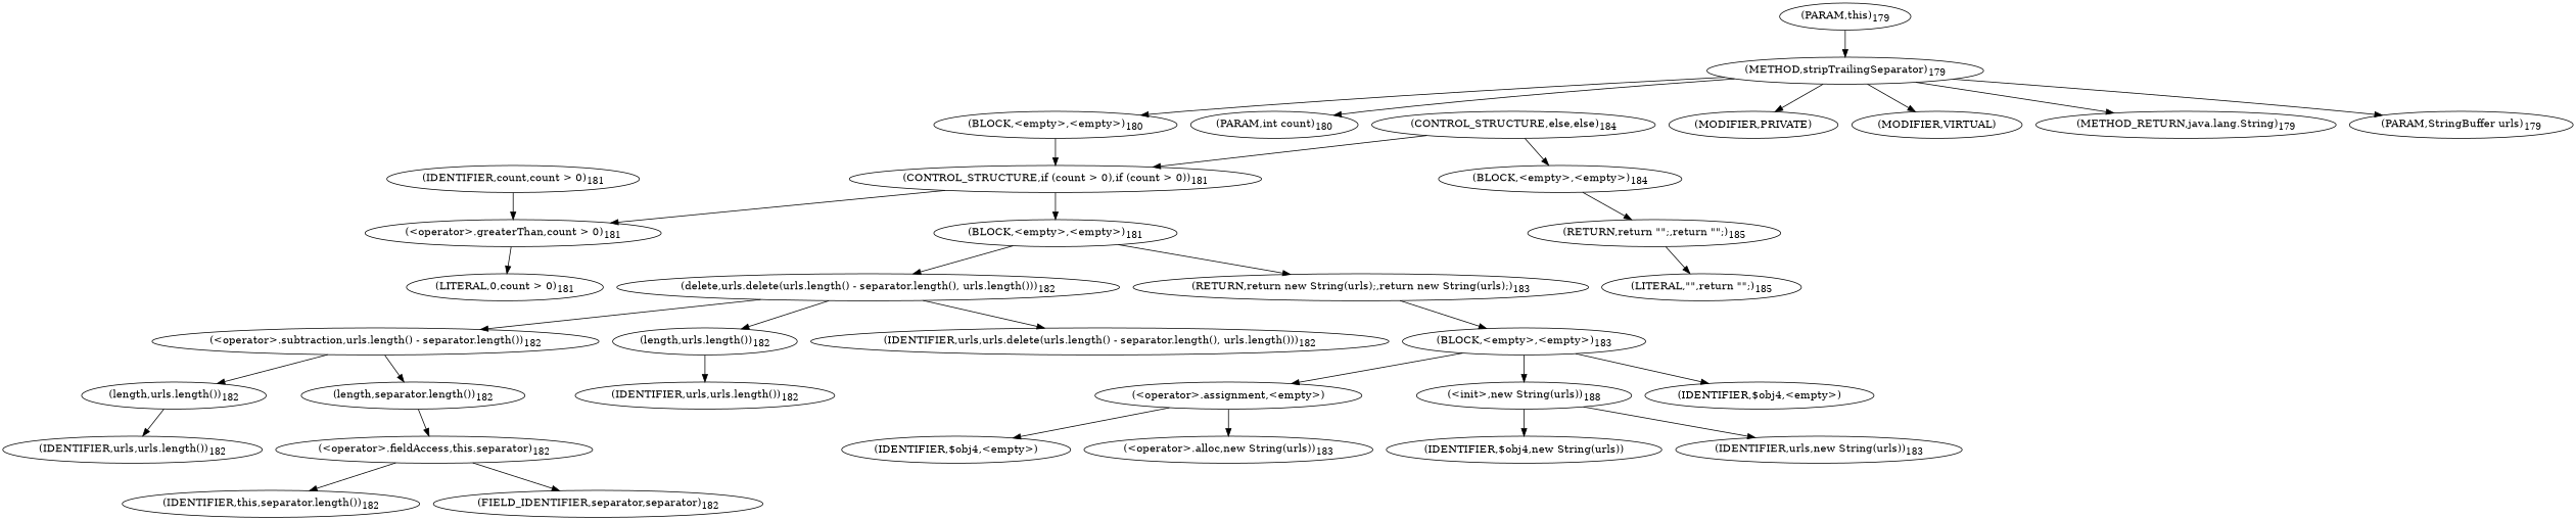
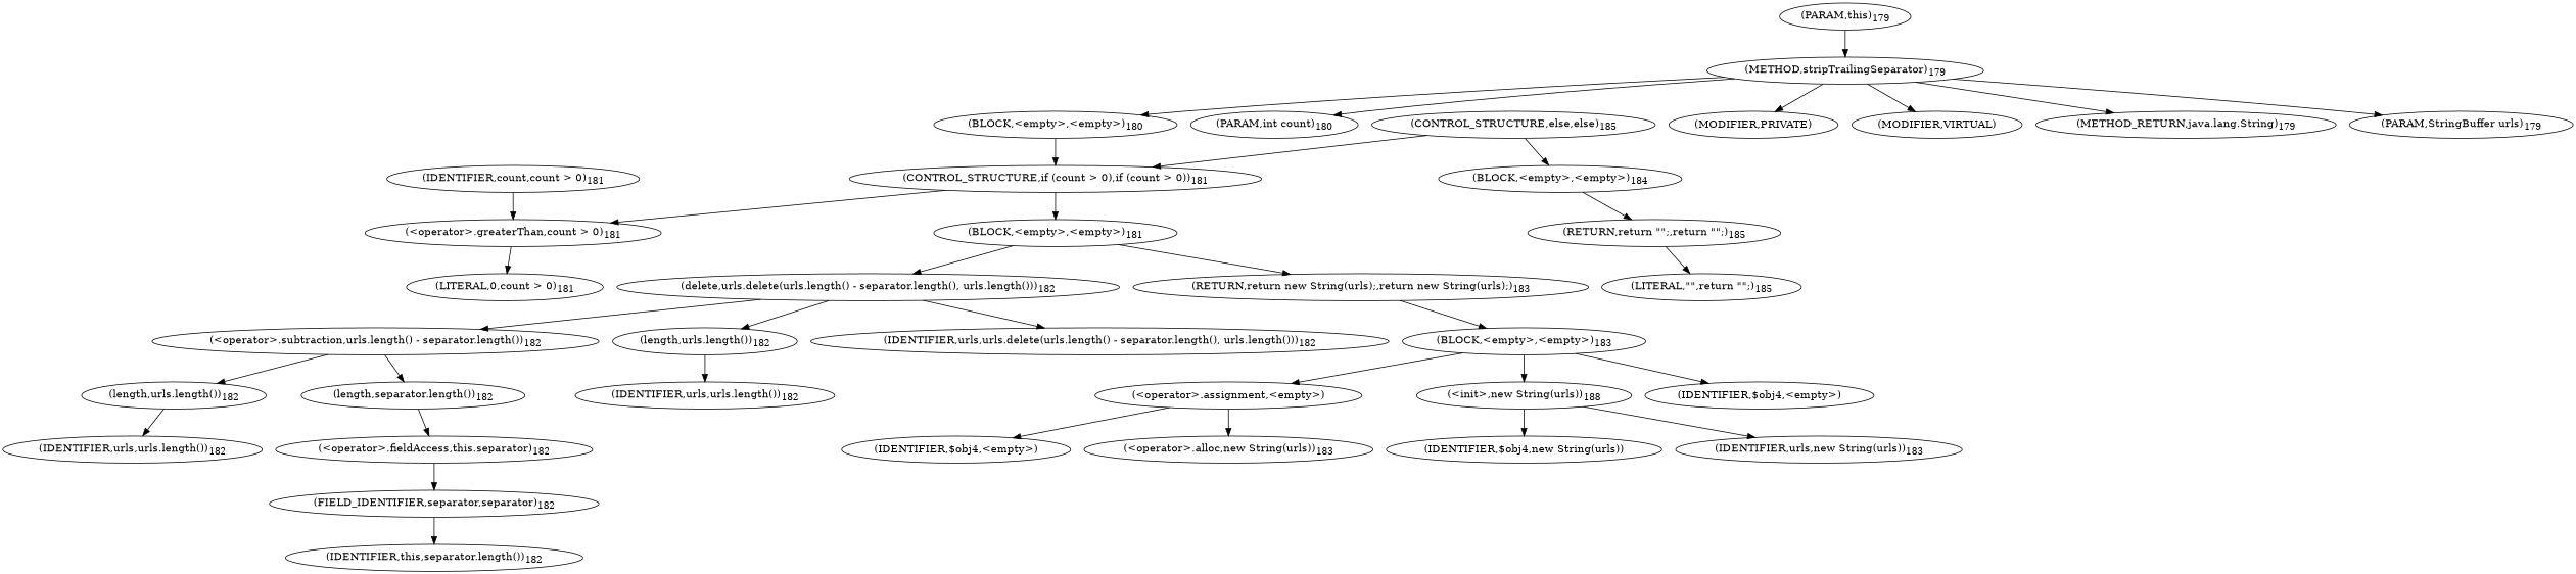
  digraph {
    n1 [label=<(METHOD,stripTrailingSeparator)<SUB>179</SUB>>]
    n2 [label=<(PARAM,StringBuffer urls)<SUB>179</SUB>>]
    n3 [label=<(PARAM,int count)<SUB>180</SUB>>]
    n4 [label=<(BLOCK,&lt;empty&gt;,&lt;empty&gt;)<SUB>180</SUB>>]
    n5 [label=<(MODIFIER,PRIVATE)>]
    n6 [label=<(MODIFIER,VIRTUAL)>]
    n7 [label=<(METHOD_RETURN,java.lang.String)<SUB>179</SUB>>]
    n8 [label=<(PARAM,this)<SUB>179</SUB>>]
    n9 [label=<(CONTROL_STRUCTURE,if (count &gt; 0),if (count &gt; 0))<SUB>181</SUB>>]
    n10 [label=<(&lt;operator&gt;.greaterThan,count &gt; 0)<SUB>181</SUB>>]
    n11 [label=<(BLOCK,&lt;empty&gt;,&lt;empty&gt;)<SUB>181</SUB>>]
    n12 [label=<(LITERAL,0,count &gt; 0)<SUB>181</SUB>>]
    n13 [label=<(delete,urls.delete(urls.length() - separator.length(), urls.length()))<SUB>182</SUB>>]
    n14 [label=<(RETURN,return new String(urls);,return new String(urls);)<SUB>183</SUB>>]
-   n15 [label=<(CONTROL_STRUCTURE,else,else)<SUB>184</SUB>>]
+   n15 [label=<(CONTROL_STRUCTURE,else,else)<SUB>185</SUB>>]
    n16 [label=<(BLOCK,&lt;empty&gt;,&lt;empty&gt;)<SUB>184</SUB>>]
    n17 [label=<(IDENTIFIER,count,count &gt; 0)<SUB>181</SUB>>]
    n18 [label=<(IDENTIFIER,urls,urls.delete(urls.length() - separator.length(), urls.length()))<SUB>182</SUB>>]
    n19 [label=<(&lt;operator&gt;.subtraction,urls.length() - separator.length())<SUB>182</SUB>>]
    n20 [label=<(length,urls.length())<SUB>182</SUB>>]
    n21 [label=<(BLOCK,&lt;empty&gt;,&lt;empty&gt;)<SUB>183</SUB>>]
    n22 [label=<(length,urls.length())<SUB>182</SUB>>]
    n23 [label=<(length,separator.length())<SUB>182</SUB>>]
    n24 [label=<(IDENTIFIER,urls,urls.length())<SUB>182</SUB>>]
    n25 [label=<(IDENTIFIER,urls,urls.length())<SUB>182</SUB>>]
    n26 [label=<(&lt;operator&gt;.fieldAccess,this.separator)<SUB>182</SUB>>]
    n27 [label=<(IDENTIFIER,this,separator.length())<SUB>182</SUB>>]
    n28 [label=<(FIELD_IDENTIFIER,separator,separator)<SUB>182</SUB>>]
    n29 [label=<(&lt;operator&gt;.assignment,&lt;empty&gt;)>]
    n30 [label=<(&lt;init&gt;,new String(urls))<SUB>188</SUB>>]
    n31 [label=<(IDENTIFIER,$obj4,&lt;empty&gt;)>]
    n32 [label=<(IDENTIFIER,$obj4,&lt;empty&gt;)>]
    n33 [label=<(&lt;operator&gt;.alloc,new String(urls))<SUB>183</SUB>>]
    n34 [label=<(IDENTIFIER,$obj4,new String(urls))>]
    n35 [label=<(IDENTIFIER,urls,new String(urls))<SUB>183</SUB>>]
    n36 [label=<(RETURN,return &quot;&quot;;,return &quot;&quot;;)<SUB>185</SUB>>]
    n37 [label=<(LITERAL,&quot;&quot;,return &quot;&quot;;)<SUB>185</SUB>>]
    n1 -> n2
    n1 -> n3
    n1 -> n4
    n1 -> n5
    n1 -> n6
    n1 -> n7
    n4 -> n9
    n8 -> n1
    n9 -> n10
    n9 -> n11
    n10 -> n12
    n11 -> n13
    n11 -> n14
    n13 -> n18
    n13 -> n19
    n13 -> n20
    n14 -> n21
    n15 -> n9
    n15 -> n16
    n16 -> n36
    n17 -> n10
    n19 -> n22
    n19 -> n23
    n20 -> n24
    n21 -> n29
    n21 -> n30
    n21 -> n31
    n22 -> n25
    n23 -> n26
-   n26 -> n27
+   n28 -> n27
    n26 -> n28
    n29 -> n32
    n29 -> n33
    n30 -> n34
    n30 -> n35
    n36 -> n37
  }
